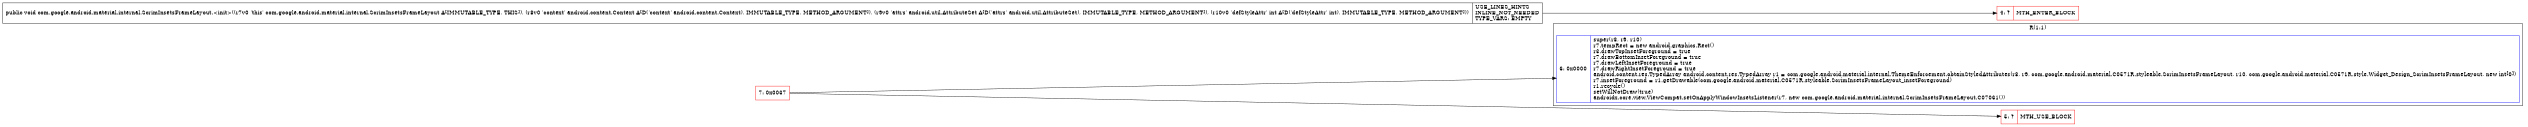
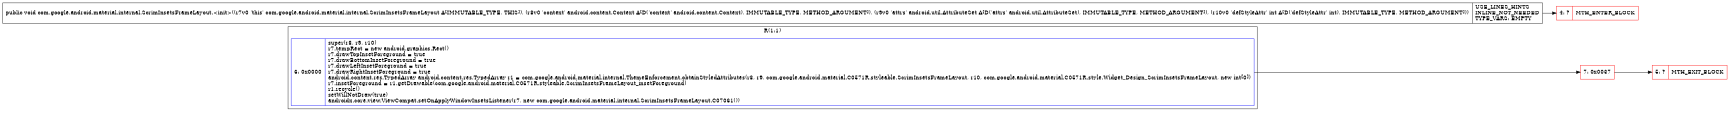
  digraph {
    rankdir=LR
    node [color=red shape=record]
-   n1 [color=blue label="{6\:\ 0x0000|super(r8, r9, r10)\lr7.tempRect = new android.graphics.Rect()\lr3.drawTopInsetForeground = true\lr7.drawBottomInsetForeground = true\lr7.drawLeftInsetForeground = true\lr7.drawRightInsetForeground = true\landroid.content.res.TypedArray android.content.res.TypedArray r1 = com.google.android.material.internal.ThemeEnforcement.obtainStyledAttributes(r8, r9, com.google.android.material.C0571R.styleable.ScrimInsetsFrameLayout, r10, com.google.android.material.C0571R.style.Widget_Design_ScrimInsetsFrameLayout, new int[0])\lr7.insetForeground = r1.getDrawable(com.google.android.material.C0571R.styleable.ScrimInsetsFrameLayout_insetForeground)\lr1.recycle()\lsetWillNotDraw(true)\landroidx.core.view.ViewCompat.setOnApplyWindowInsetsListener(r7, new com.google.android.material.internal.ScrimInsetsFrameLayout.C07061())\l}"]
+   n1 [color=blue label="{6\:\ 0x0000|super(r8, r9, r10)\lr7.tempRect = new android.graphics.Rect()\lr7.drawTopInsetForeground = true\lr7.drawBottomInsetForeground = true\lr7.drawLeftInsetForeground = true\lr7.drawRightInsetForeground = true\landroid.content.res.TypedArray android.content.res.TypedArray r1 = com.google.android.material.internal.ThemeEnforcement.obtainStyledAttributes(r8, r9, com.google.android.material.C0571R.styleable.ScrimInsetsFrameLayout, r10, com.google.android.material.C0571R.style.Widget_Design_ScrimInsetsFrameLayout, new int[0])\lr7.insetForeground = r1.getDrawable(com.google.android.material.C0571R.styleable.ScrimInsetsFrameLayout_insetForeground)\lr1.recycle()\lsetWillNotDraw(true)\landroidx.core.view.ViewCompat.setOnApplyWindowInsetsListener(r7, new com.google.android.material.internal.ScrimInsetsFrameLayout.C07061())\l}"]
    n2 [label="{7\:\ 0x0037}"]
-   n3 [label="{5\:\ ?|MTH_USE_BLOCK\l}"]
+   n3 [label="{5\:\ ?|MTH_EXIT_BLOCK\l}"]
    n4 [label="{4\:\ ?|MTH_ENTER_BLOCK\l}"]
    n5 [label="{public void com.google.android.material.internal.ScrimInsetsFrameLayout.\<init\>((r7v0 'this' com.google.android.material.internal.ScrimInsetsFrameLayout A[IMMUTABLE_TYPE, THIS]), (r8v0 'context' android.content.Context A[D('context' android.content.Context), IMMUTABLE_TYPE, METHOD_ARGUMENT]), (r9v0 'attrs' android.util.AttributeSet A[D('attrs' android.util.AttributeSet), IMMUTABLE_TYPE, METHOD_ARGUMENT]), (r10v0 'defStyleAttr' int A[D('defStyleAttr' int), IMMUTABLE_TYPE, METHOD_ARGUMENT]))  | USE_LINES_HINTS\lINLINE_NOT_NEEDED\lTYPE_VARS: EMPTY\l}" color=""]
    subgraph cluster_1 {
      label="R(1:1)"
      n1
    }
-   n2 -> n1
+   n1 -> n2
    n2 -> n3
    n5 -> n4
  }
